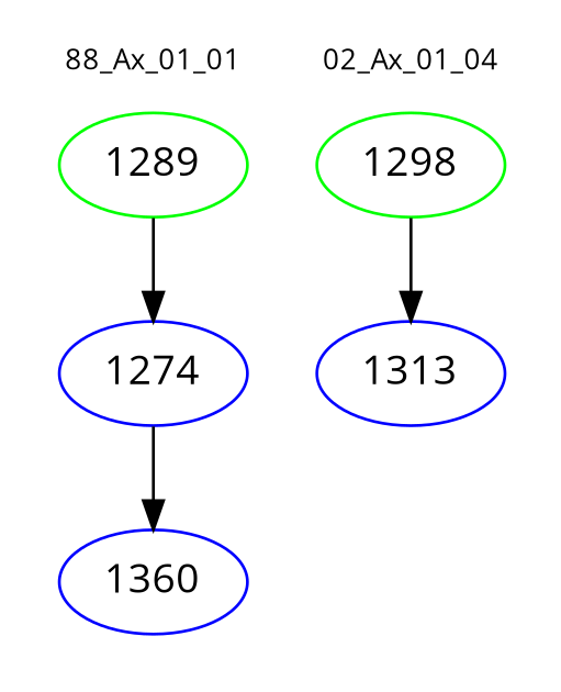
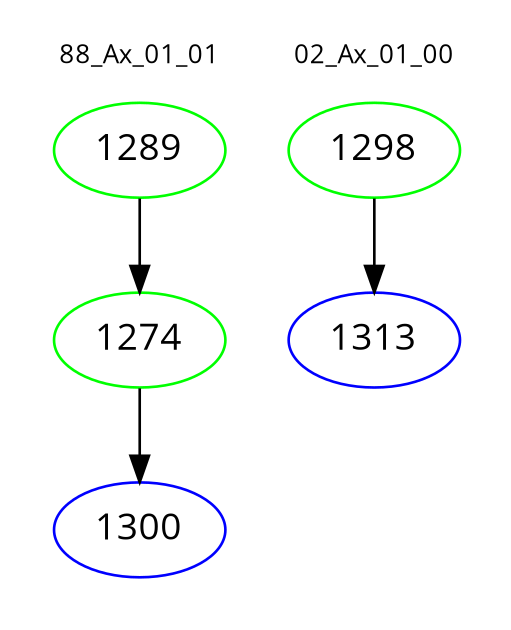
  digraph {
    fontname="Open Sans"
    node [color=green fontname="Open Sans"]
    edge [color=black fontname="Open Sans"]
    n1 [label=1289]
-   n2 [color=blue label=1274]
-   n3 [color=blue label=1360]
+   n2 [label=1274]
+   n3 [color=blue label=1300]
    n4 [label=1298]
    n5 [color=blue label=1313]
    subgraph cluster_1 {
      color=white
      fontsize=10
      label="88_Ax_01_01"
      n1
      n2
      n3
    }
    subgraph cluster_2 {
      color=white
      fontsize=10
-     label="02_Ax_01_04"
+     label="02_Ax_01_00"
      n4
      n5
    }
    n1 -> n2
    n2 -> n3
    n4 -> n5
  }
